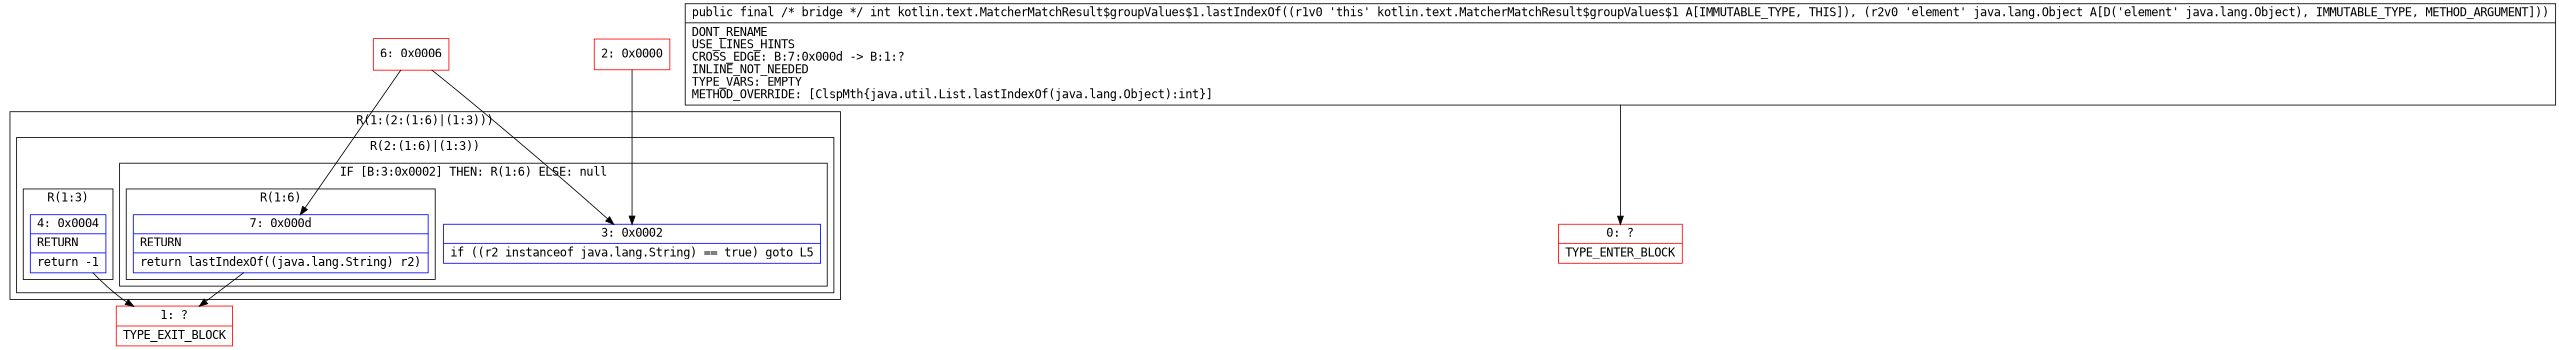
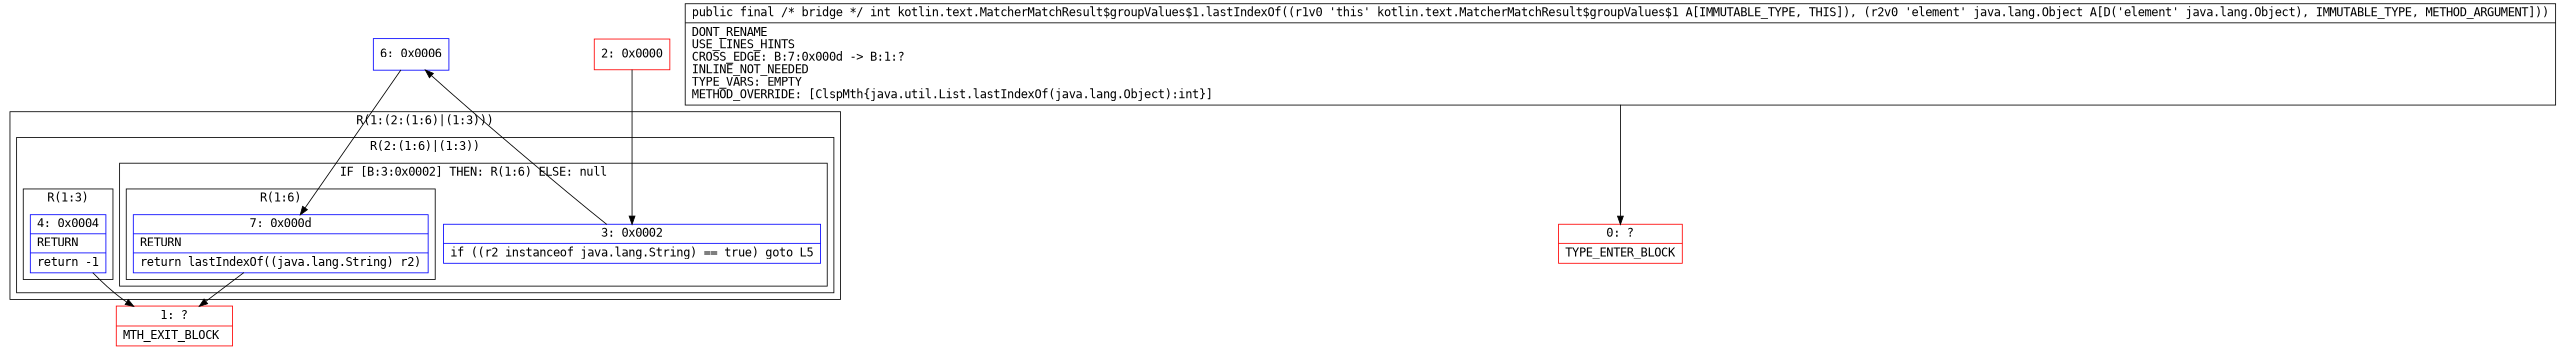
  digraph {
    fontname="DejaVu Sans Mono"
    node [color=red fontname="DejaVu Sans Mono" shape=record]
    edge [fontname="DejaVu Sans Mono"]
    n1 [color=blue label="{7\:\ 0x000d|RETURN\l|return lastIndexOf((java.lang.String) r2)\l}"]
    n2 [color=blue label="{3\:\ 0x0002|if ((r2 instanceof java.lang.String) == true) goto L5\l}"]
    n3 [color=blue label="{4\:\ 0x0004|RETURN\l|return \-1\l}"]
-   n4 [label="{1\:\ ?|TYPE_EXIT_BLOCK\l}"]
-   n5 [label="{6\:\ 0x0006}"]
+   n4 [label="{1\:\ ?|MTH_EXIT_BLOCK\l}"]
+   n5 [color=blue label="{6\:\ 0x0006}"]
    n6 [label="{0\:\ ?|TYPE_ENTER_BLOCK\l}"]
    n7 [label="{2\:\ 0x0000}"]
    n8 [label="{public final \/* bridge *\/ int kotlin.text.MatcherMatchResult$groupValues$1.lastIndexOf((r1v0 'this' kotlin.text.MatcherMatchResult$groupValues$1 A[IMMUTABLE_TYPE, THIS]), (r2v0 'element' java.lang.Object A[D('element' java.lang.Object), IMMUTABLE_TYPE, METHOD_ARGUMENT]))  | DONT_RENAME\lUSE_LINES_HINTS\lCROSS_EDGE: B:7:0x000d \-\> B:1:?\lINLINE_NOT_NEEDED\lTYPE_VARS: EMPTY\lMETHOD_OVERRIDE: [ClspMth\{java.util.List.lastIndexOf(java.lang.Object):int\}]\l}" color=""]
    subgraph cluster_1 {
      label="R(1:(2:(1:6)|(1:3)))"
      subgraph cluster_2 {
        label="R(2:(1:6)|(1:3))"
        subgraph cluster_3 {
          label="IF [B:3:0x0002] THEN: R(1:6) ELSE: null"
          n2
          subgraph cluster_4 {
            label="R(1:6)"
            n1
          }
        }
        subgraph cluster_5 {
          label="R(1:3)"
          n3
        }
      }
    }
    n1 -> n4
-   n5 -> n2
+   n2 -> n5
    n3 -> n4
    n5 -> n1
    n7 -> n2
    n8 -> n6
  }
